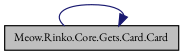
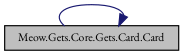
  digraph {
    rankdir=RL
    fontname="EB Garamond"
-   n1 [color=black fillcolor=grey75 fontcolor=black fontname="EB Garamond" fontsize=10 height=0.2 label="Meow.Rinko.Core.Gets.Card.Card" shape=record style=filled width=0.4]
+   n1 [color=black fillcolor=grey75 fontcolor=black fontname="EB Garamond" fontsize=10 height=0.2 label="Meow.Gets.Core.Gets.Card.Card" shape=record style=filled width=0.4]
    n1 -> n1 [color=midnightblue dir=back fontname="EB Garamond" fontsize=10 labelfontname=Helvetica labelfontsize=10 style=solid]
  }
